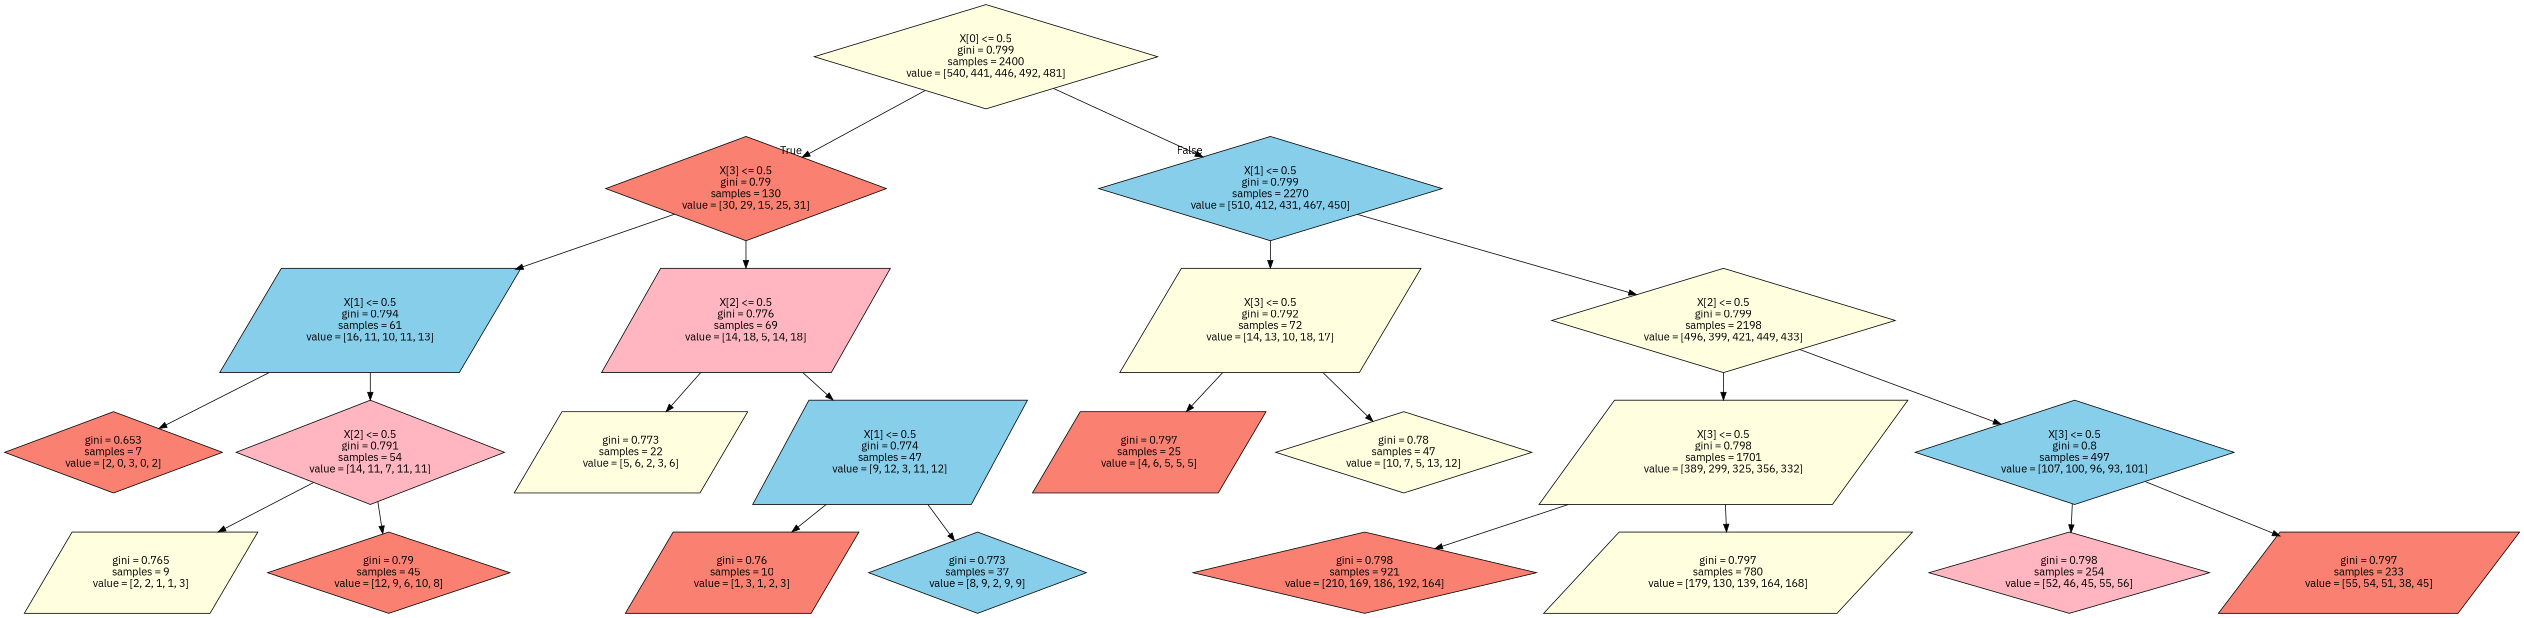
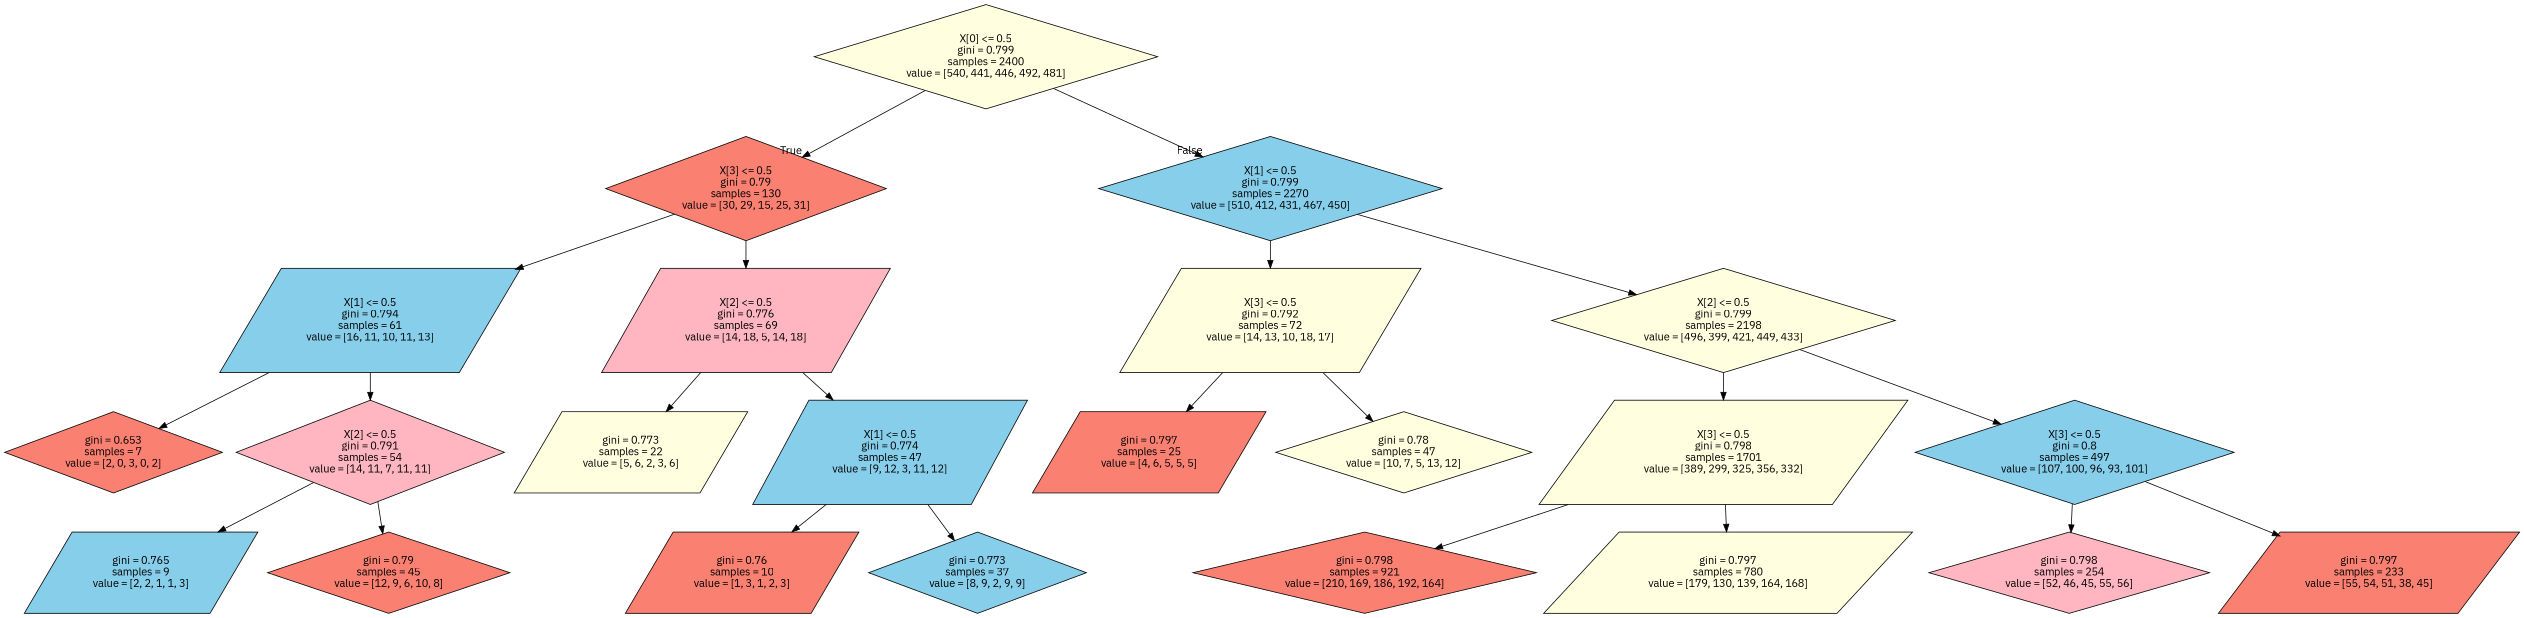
  digraph {
    fontname="IBM Plex Sans"
    node [fillcolor=lightyellow fontname="IBM Plex Sans" shape=diamond style=filled]
    edge [fontname="IBM Plex Sans"]
    n1 [label="X[0] <= 0.5\ngini = 0.799\nsamples = 2400\nvalue = [540, 441, 446, 492, 481]"]
    n2 [fillcolor=salmon label="X[3] <= 0.5\ngini = 0.79\nsamples = 130\nvalue = [30, 29, 15, 25, 31]"]
    n3 [fillcolor=skyblue label="X[1] <= 0.5\ngini = 0.799\nsamples = 2270\nvalue = [510, 412, 431, 467, 450]"]
    n4 [fillcolor=skyblue label="X[1] <= 0.5\ngini = 0.794\nsamples = 61\nvalue = [16, 11, 10, 11, 13]" shape=parallelogram]
    n5 [fillcolor=lightpink label="X[2] <= 0.5\ngini = 0.776\nsamples = 69\nvalue = [14, 18, 5, 14, 18]" shape=parallelogram]
    n6 [label="X[3] <= 0.5\ngini = 0.792\nsamples = 72\nvalue = [14, 13, 10, 18, 17]" shape=parallelogram]
    n7 [label="X[2] <= 0.5\ngini = 0.799\nsamples = 2198\nvalue = [496, 399, 421, 449, 433]"]
    n8 [fillcolor=salmon label="gini = 0.653\nsamples = 7\nvalue = [2, 0, 3, 0, 2]"]
    n9 [fillcolor=lightpink label="X[2] <= 0.5\ngini = 0.791\nsamples = 54\nvalue = [14, 11, 7, 11, 11]"]
    n10 [label="gini = 0.773\nsamples = 22\nvalue = [5, 6, 2, 3, 6]" shape=parallelogram]
    n11 [fillcolor=skyblue label="X[1] <= 0.5\ngini = 0.774\nsamples = 47\nvalue = [9, 12, 3, 11, 12]" shape=parallelogram]
-   n12 [label="gini = 0.765\nsamples = 9\nvalue = [2, 2, 1, 1, 3]" shape=parallelogram]
+   n12 [fillcolor=skyblue label="gini = 0.765\nsamples = 9\nvalue = [2, 2, 1, 1, 3]" shape=parallelogram]
    n13 [fillcolor=salmon label="gini = 0.79\nsamples = 45\nvalue = [12, 9, 6, 10, 8]"]
    n14 [fillcolor=salmon label="gini = 0.76\nsamples = 10\nvalue = [1, 3, 1, 2, 3]" shape=parallelogram]
    n15 [fillcolor=skyblue label="gini = 0.773\nsamples = 37\nvalue = [8, 9, 2, 9, 9]"]
    n16 [fillcolor=salmon label="gini = 0.797\nsamples = 25\nvalue = [4, 6, 5, 5, 5]" shape=parallelogram]
    n17 [label="gini = 0.78\nsamples = 47\nvalue = [10, 7, 5, 13, 12]"]
    n18 [label="X[3] <= 0.5\ngini = 0.798\nsamples = 1701\nvalue = [389, 299, 325, 356, 332]" shape=parallelogram]
    n19 [fillcolor=skyblue label="X[3] <= 0.5\ngini = 0.8\nsamples = 497\nvalue = [107, 100, 96, 93, 101]"]
    n20 [fillcolor=salmon label="gini = 0.798\nsamples = 921\nvalue = [210, 169, 186, 192, 164]"]
    n21 [label="gini = 0.797\nsamples = 780\nvalue = [179, 130, 139, 164, 168]" shape=parallelogram]
    n22 [fillcolor=lightpink label="gini = 0.798\nsamples = 254\nvalue = [52, 46, 45, 55, 56]"]
    n23 [fillcolor=salmon label="gini = 0.797\nsamples = 233\nvalue = [55, 54, 51, 38, 45]" shape=parallelogram]
    n1 -> n2 [headlabel=True labelangle=45 labeldistance=2.5]
    n1 -> n3 [headlabel=False labelangle=-45 labeldistance=2.5]
    n2 -> n4
    n2 -> n5
    n3 -> n6
    n3 -> n7
    n4 -> n8
    n4 -> n9
    n5 -> n10
    n5 -> n11
    n6 -> n16
    n6 -> n17
    n7 -> n18
    n7 -> n19
    n9 -> n12
    n9 -> n13
    n11 -> n14
    n11 -> n15
    n18 -> n20
    n18 -> n21
    n19 -> n22
    n19 -> n23
  }
